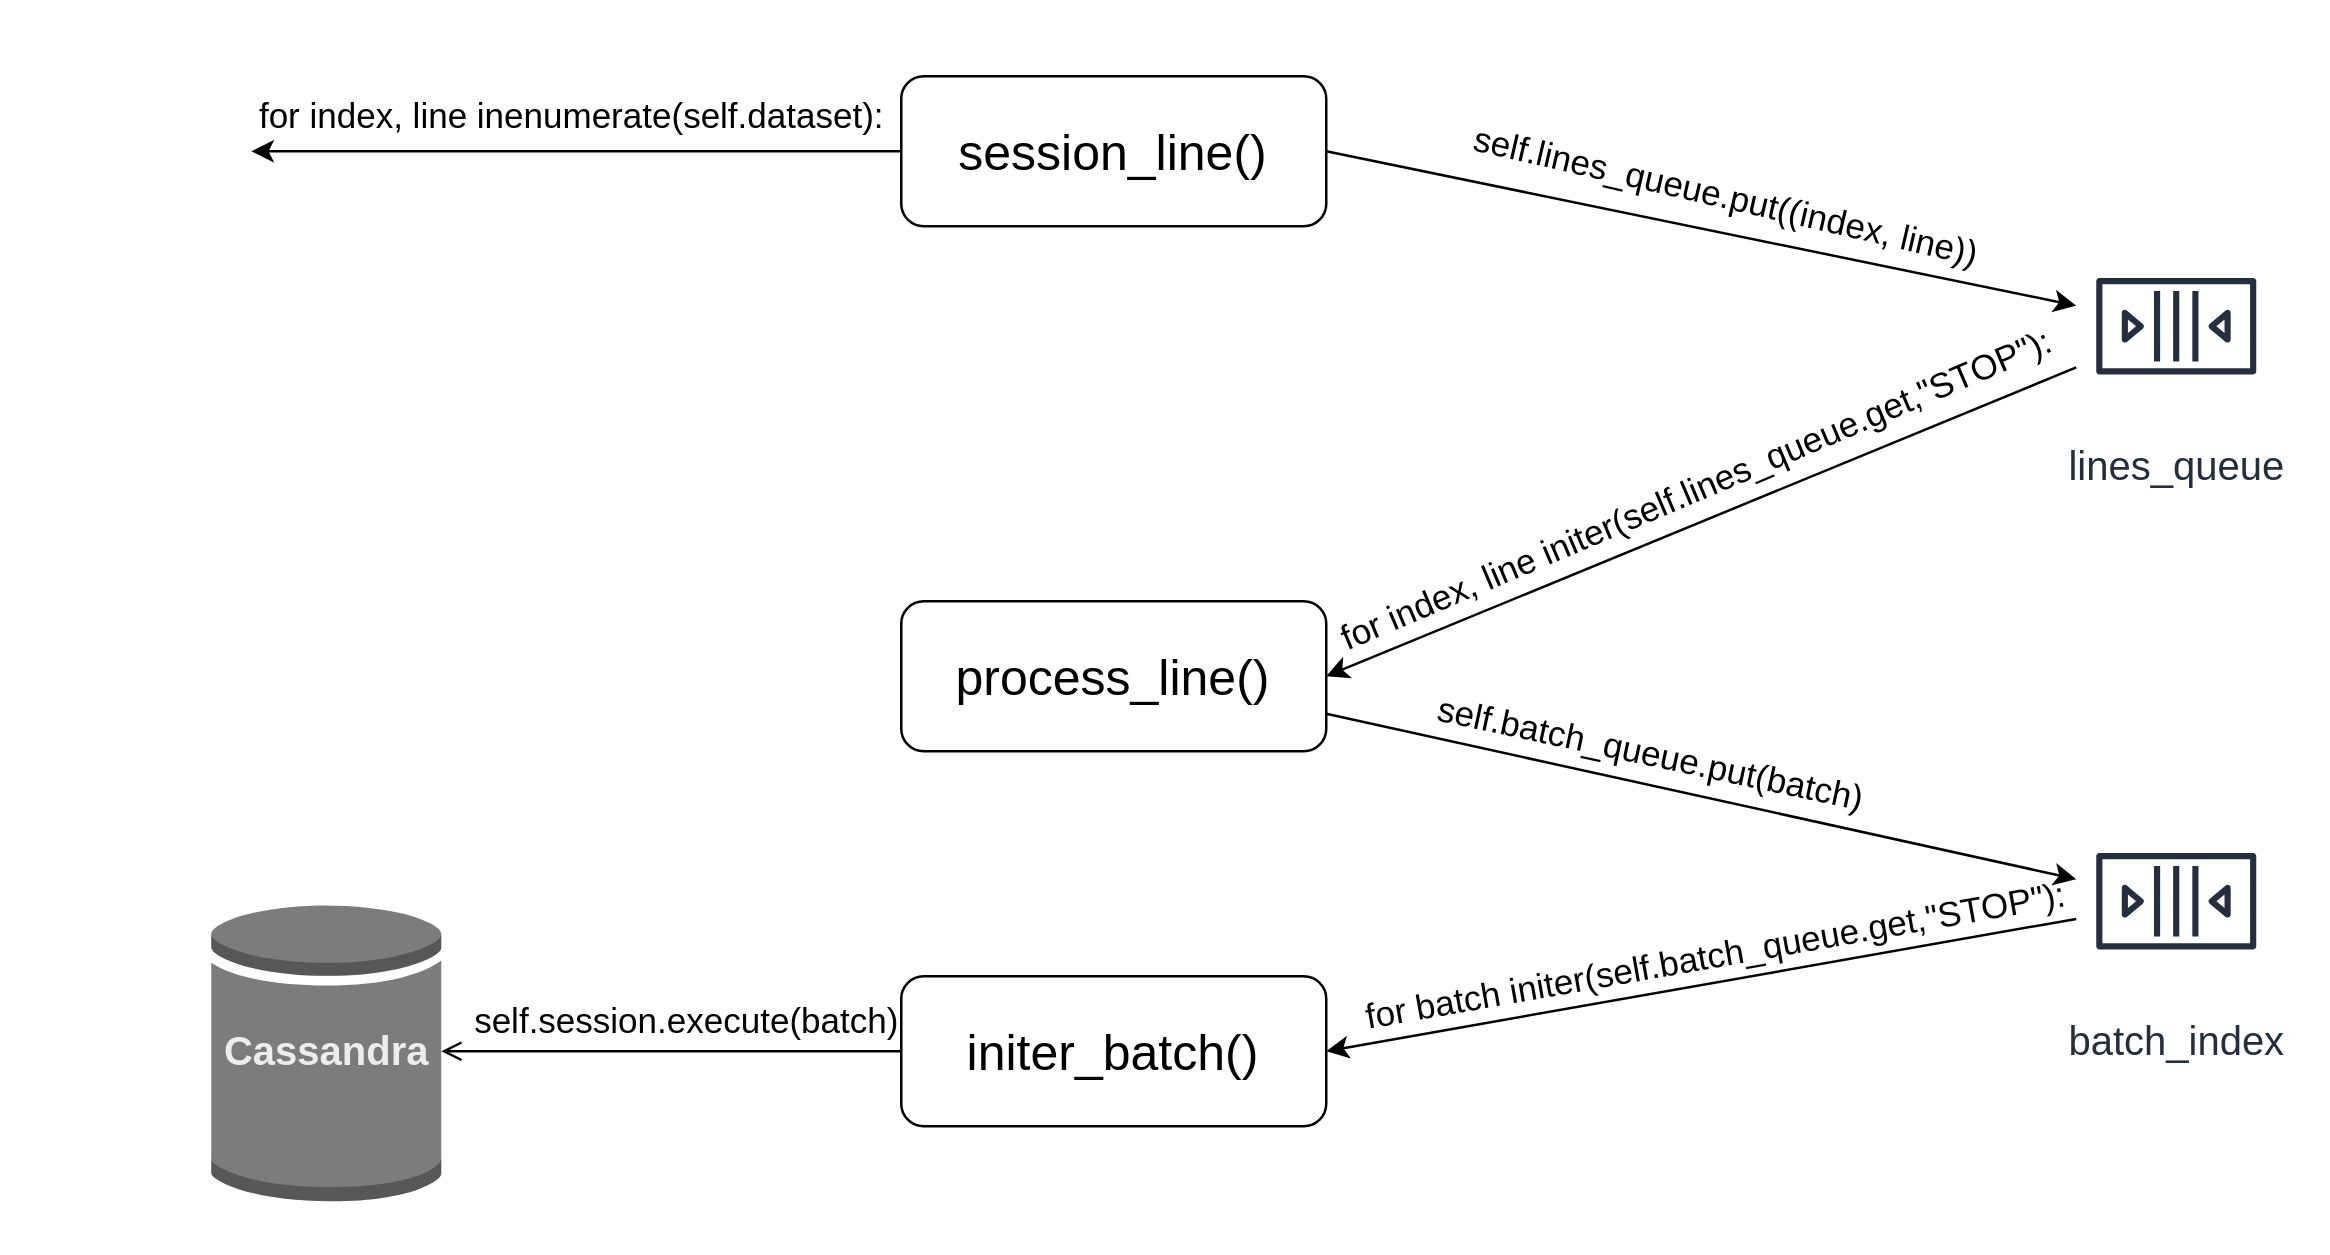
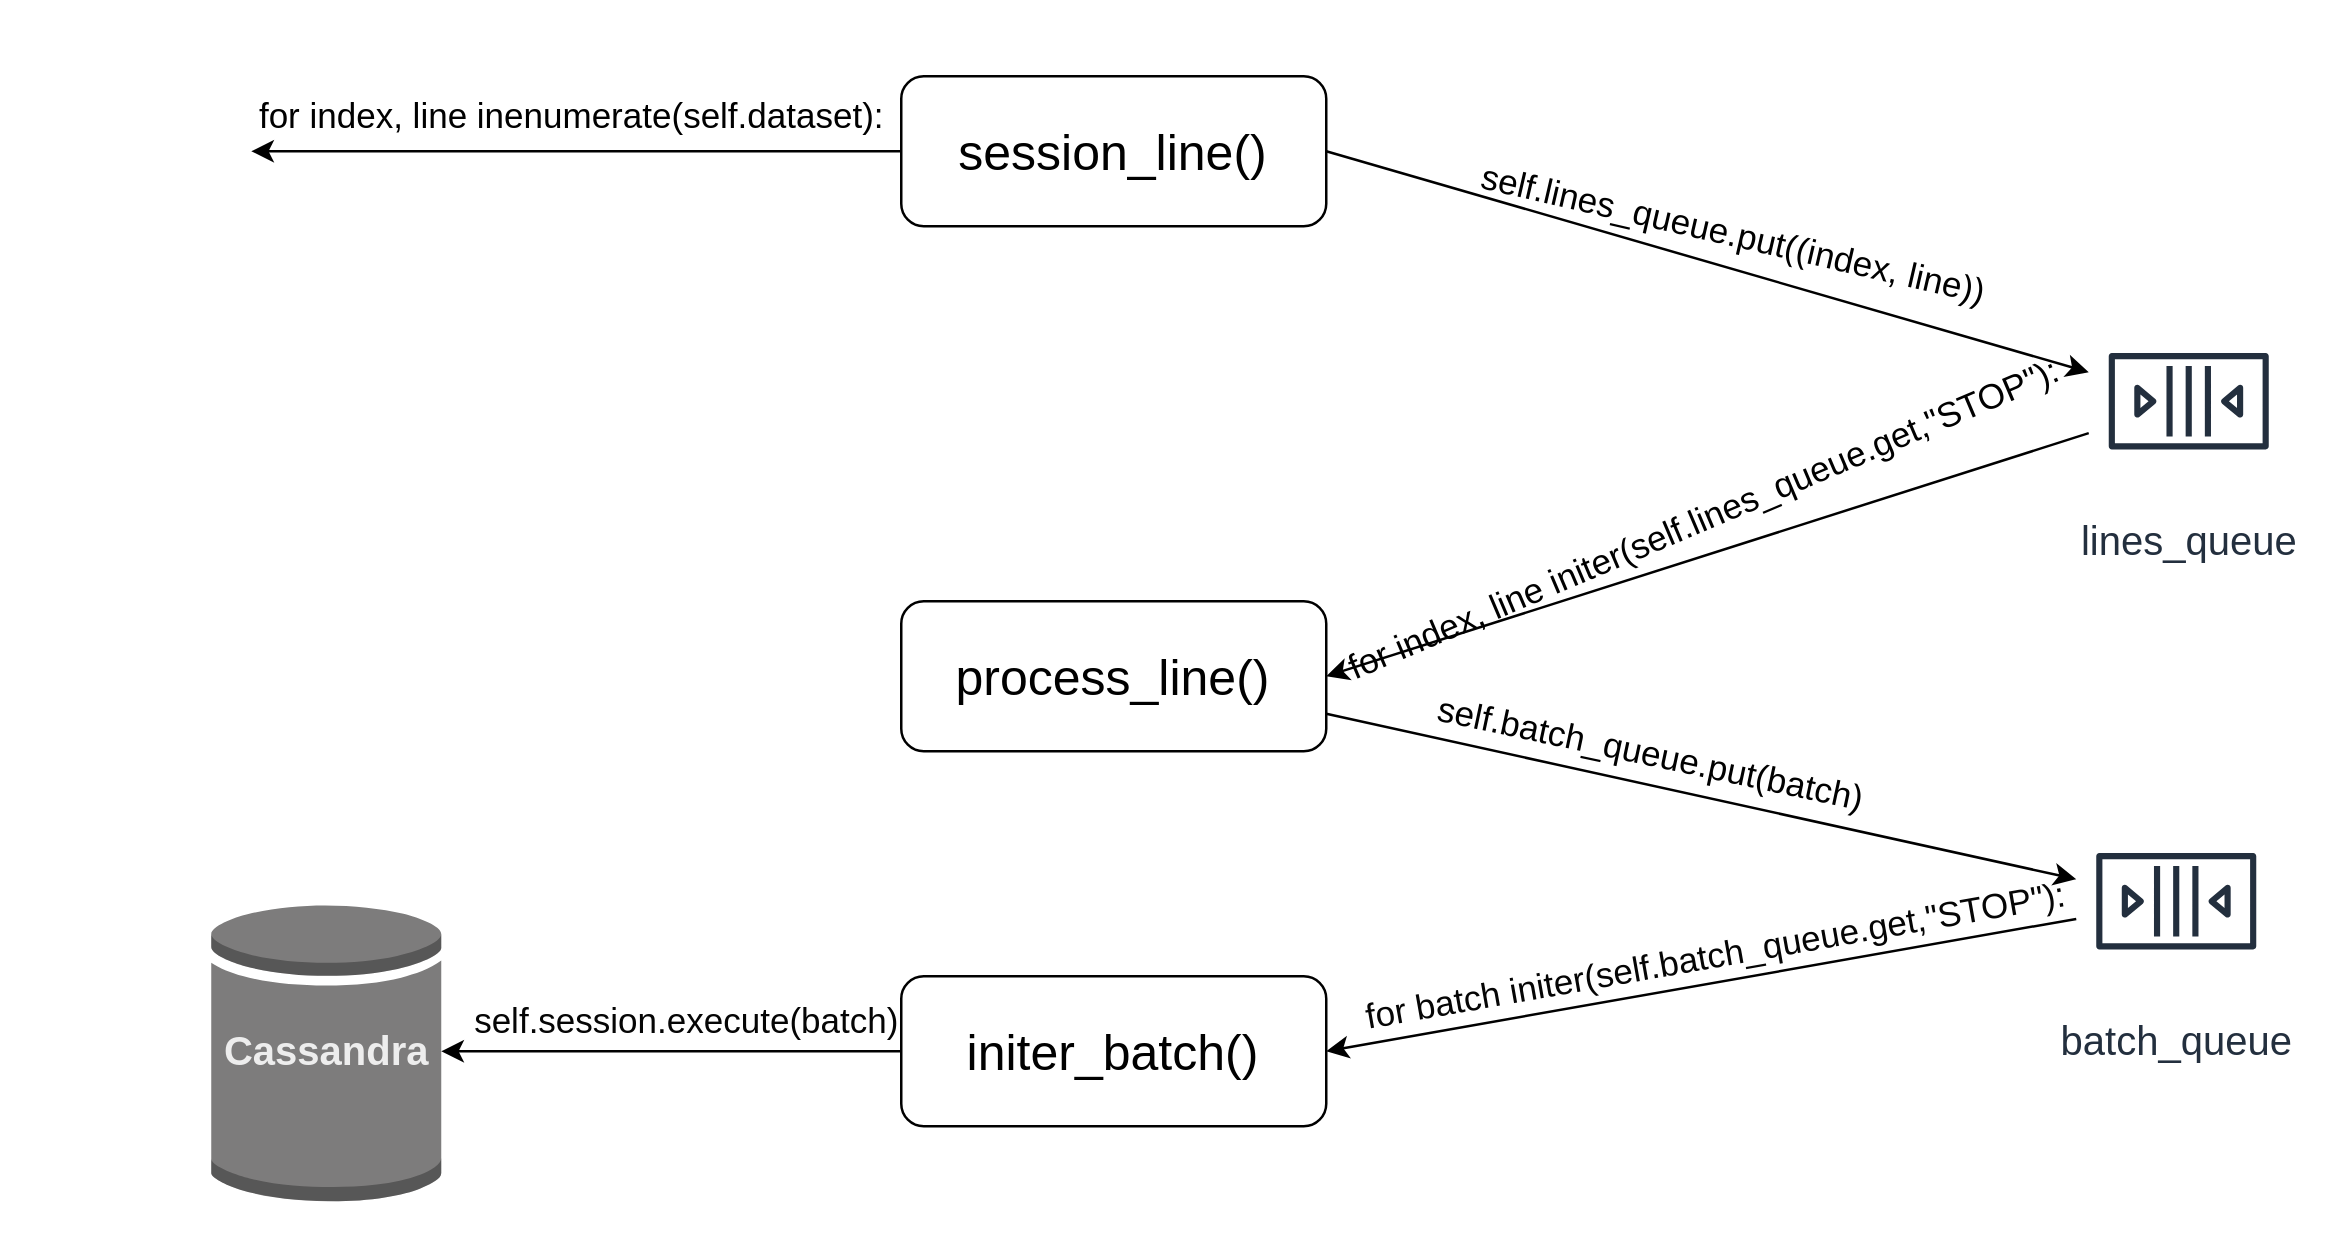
  <mxCell id="0" />
  <mxCell id="1" parent="0" />
  <mxCell id="2" value="" style="shape=image;html=1;verticalAlign=top;verticalLabelPosition=bottom;labelBackgroundColor=#ffffff;imageAspect=0;aspect=fixed;image=https://cdn3.iconfinder.com/data/icons/cad-database-presentation-spreadsheet-vector-fil-2/512/19-128.png" vertex="1" parent="1"><mxGeometry x="20" y="20" width="80" height="80" as="geometry" /></mxCell>
  <mxCell id="3" style="rounded=0;orthogonalLoop=1;jettySize=auto;html=1;exitX=1;exitY=0.5;exitDx=0;exitDy=0;fontSize=20;elbow=vertical;" edge="1" parent="1" source="7" target="8"><mxGeometry relative="1" as="geometry" /></mxCell>
  <mxCell id="4" value="&lt;div style=&quot;font-size: 14px;&quot;&gt;&lt;span style=&quot;font-size: 14px;&quot;&gt;self&lt;/span&gt;&lt;span style=&quot;font-size: 14px;&quot;&gt;.&lt;/span&gt;lines_queue&lt;span style=&quot;font-size: 14px;&quot;&gt;.&lt;/span&gt;&lt;span style=&quot;font-size: 14px;&quot;&gt;put&lt;/span&gt;&lt;span style=&quot;font-size: 14px;&quot;&gt;((&lt;/span&gt;&lt;span style=&quot;font-size: 14px;&quot;&gt;index&lt;/span&gt;&lt;span style=&quot;font-size: 14px;&quot;&gt;,&lt;/span&gt;&lt;span style=&quot;font-size: 14px;&quot;&gt; line&lt;/span&gt;&lt;span style=&quot;font-size: 14px;&quot;&gt;))&lt;/span&gt;&lt;/div&gt;" style="text;html=1;resizable=0;points=[];align=center;verticalAlign=bottom;labelBackgroundColor=none;fontSize=14;fontColor=#000000;labelPosition=center;verticalLabelPosition=top;spacingTop=0;spacingBottom=6;spacingLeft=-25;rotation=13;" vertex="1" connectable="0" parent="3"><mxGeometry x="0.12" y="-2" relative="1" as="geometry"><mxPoint as="offset" /></mxGeometry></mxCell>
  <mxCell id="5" style="edgeStyle=orthogonalEdgeStyle;rounded=0;orthogonalLoop=1;jettySize=auto;html=1;exitX=0;exitY=0.5;exitDx=0;exitDy=0;entryX=1;entryY=0.5;entryDx=0;entryDy=0;fontSize=14;fontColor=#000000;" edge="1" parent="1" source="7" target="2"><mxGeometry relative="1" as="geometry" /></mxCell>
  <mxCell id="6" value="&lt;div&gt;&lt;span&gt;for&lt;/span&gt; index&lt;span&gt;,&lt;/span&gt; line &lt;span&gt;in&lt;/span&gt;&lt;span&gt;enumerate&lt;/span&gt;&lt;span&gt;(&lt;/span&gt;&lt;span&gt;self&lt;/span&gt;&lt;span&gt;.&lt;/span&gt;&lt;span&gt;dataset&lt;/span&gt;&lt;span&gt;):&lt;/span&gt;&lt;/div&gt;" style="text;html=1;resizable=0;points=[];align=center;verticalAlign=bottom;labelBackgroundColor=#ffffff;fontSize=14;fontColor=#000000;labelPosition=center;verticalLabelPosition=top;spacingBottom=4;spacingLeft=-65;" vertex="1" connectable="0" parent="5"><mxGeometry x="-0.229" relative="1" as="geometry"><mxPoint as="offset" /></mxGeometry></mxCell>
  <mxCell id="7" value="session_line()" style="rounded=1;whiteSpace=wrap;html=1;fontSize=20;fontStyle=0;fillColor=none;" vertex="1" parent="1"><mxGeometry x="360" y="30" width="170" height="60" as="geometry" /></mxCell>
- <mxCell id="8" value="&lt;div style=&quot;font-size: 16px;&quot;&gt;lines_queue&lt;/div&gt;" style="outlineConnect=0;fontColor=#232F3E;gradientColor=none;strokeColor=#232F3E;fillColor=none;dashed=0;verticalLabelPosition=bottom;verticalAlign=top;align=center;html=1;fontSize=16;fontStyle=0;aspect=fixed;shape=mxgraph.aws4.resourceIcon;resIcon=mxgraph.aws4.queue;" vertex="1" parent="1"><mxGeometry x="830" y="90" width="80" height="80" as="geometry" /></mxCell>
+ <mxCell id="8" value="&lt;div style=&quot;font-size: 16px;&quot;&gt;lines_queue&lt;/div&gt;" style="outlineConnect=0;fontColor=#232F3E;gradientColor=none;strokeColor=#232F3E;fillColor=none;dashed=0;verticalLabelPosition=bottom;verticalAlign=top;align=center;html=1;fontSize=16;fontStyle=0;aspect=fixed;shape=mxgraph.aws4.resourceIcon;resIcon=mxgraph.aws4.queue;" vertex="1" parent="1"><mxGeometry x="835" y="120" width="80" height="80" as="geometry" /></mxCell>
  <mxCell id="9" style="edgeStyle=none;rounded=0;orthogonalLoop=1;jettySize=auto;html=1;exitX=1;exitY=0.5;exitDx=0;exitDy=0;fontSize=14;fontColor=#EDEDED;startArrow=classic;startFill=1;endArrow=none;endFill=0;" edge="1" parent="1" source="13" target="8"><mxGeometry relative="1" as="geometry" /></mxCell>
  <mxCell id="10" value="&lt;div&gt;&lt;font color=&quot;#000000&quot;&gt;&lt;span&gt;for&lt;/span&gt; index&lt;span&gt;,&lt;/span&gt; line &lt;span&gt;in&lt;/span&gt;&lt;span&gt;iter&lt;/span&gt;&lt;span&gt;(&lt;/span&gt;&lt;span&gt;self&lt;/span&gt;&lt;span&gt;.&lt;/span&gt;&lt;span&gt;lines_queue&lt;/span&gt;&lt;span&gt;.&lt;/span&gt;&lt;span&gt;get&lt;/span&gt;&lt;span&gt;,&lt;/span&gt;&lt;span&gt;&quot;&lt;/span&gt;&lt;span&gt;STOP&lt;/span&gt;&lt;span&gt;&quot;&lt;/span&gt;&lt;span&gt;):&lt;/span&gt;&lt;/font&gt;&lt;/div&gt;" style="text;html=1;resizable=0;points=[];align=center;verticalAlign=bottom;labelBackgroundColor=none;fontSize=14;fontColor=#EDEDED;rotation=337;labelPosition=center;verticalLabelPosition=top;spacingLeft=35;" vertex="1" connectable="0" parent="9"><mxGeometry x="-0.091" y="1" relative="1" as="geometry"><mxPoint y="-1" as="offset" /></mxGeometry></mxCell>
  <mxCell id="11" style="edgeStyle=none;rounded=0;orthogonalLoop=1;jettySize=auto;html=1;exitX=1;exitY=0.75;exitDx=0;exitDy=0;startArrow=none;startFill=0;endArrow=classic;endFill=1;fontSize=14;fontColor=#EDEDED;" edge="1" parent="1" source="13" target="14"><mxGeometry relative="1" as="geometry" /></mxCell>
  <mxCell id="12" value="&lt;div&gt;&lt;font color=&quot;#000000&quot;&gt;&lt;span&gt;self&lt;/span&gt;&lt;span&gt;.&lt;/span&gt;batch_queue&lt;span&gt;.&lt;/span&gt;&lt;span&gt;put&lt;/span&gt;&lt;span&gt;(&lt;/span&gt;&lt;span&gt;batch&lt;/span&gt;&lt;span&gt;)&lt;/span&gt;&lt;/font&gt;&lt;/div&gt;" style="text;html=1;resizable=0;points=[];align=center;verticalAlign=bottom;labelBackgroundColor=none;fontSize=14;fontColor=#EDEDED;rotation=12;labelPosition=center;verticalLabelPosition=top;spacingTop=1;spacingBottom=6;" vertex="1" connectable="0" parent="11"><mxGeometry x="-0.154" y="-4" relative="1" as="geometry"><mxPoint as="offset" /></mxGeometry></mxCell>
  <mxCell id="13" value="process_line()&lt;br style=&quot;font-size: 20px;&quot;&gt;" style="rounded=1;whiteSpace=wrap;html=1;fontSize=20;fontStyle=0;fillColor=none;spacingLeft=0;" vertex="1" parent="1"><mxGeometry x="360" y="240" width="170" height="60" as="geometry" /></mxCell>
- <mxCell id="14" value="&lt;div style=&quot;font-size: 16px&quot;&gt;batch_index&lt;/div&gt;" style="outlineConnect=0;fontColor=#232F3E;gradientColor=none;strokeColor=#232F3E;fillColor=none;dashed=0;verticalLabelPosition=bottom;verticalAlign=top;align=center;html=1;fontSize=16;fontStyle=0;aspect=fixed;shape=mxgraph.aws4.resourceIcon;resIcon=mxgraph.aws4.queue;" vertex="1" parent="1"><mxGeometry x="830" y="320" width="80" height="80" as="geometry" /></mxCell>
+ <mxCell id="14" value="&lt;div style=&quot;font-size: 16px&quot;&gt;batch_queue&lt;/div&gt;" style="outlineConnect=0;fontColor=#232F3E;gradientColor=none;strokeColor=#232F3E;fillColor=none;dashed=0;verticalLabelPosition=bottom;verticalAlign=top;align=center;html=1;fontSize=16;fontStyle=0;aspect=fixed;shape=mxgraph.aws4.resourceIcon;resIcon=mxgraph.aws4.queue;" vertex="1" parent="1"><mxGeometry x="830" y="320" width="80" height="80" as="geometry" /></mxCell>
  <mxCell id="15" value="Cassandra" style="outlineConnect=0;dashed=0;verticalLabelPosition=middle;verticalAlign=middle;align=center;html=1;shape=mxgraph.aws3.generic_database;fillColor=#7D7C7C;gradientColor=none;labelBackgroundColor=none;fontSize=16;fontColor=#EDEDED;labelPosition=center;fontStyle=1" vertex="1" parent="1"><mxGeometry x="84" y="360" width="92" height="120" as="geometry" /></mxCell>
  <mxCell id="16" style="edgeStyle=none;rounded=0;orthogonalLoop=1;jettySize=auto;html=1;exitX=1;exitY=0.5;exitDx=0;exitDy=0;startArrow=classic;startFill=1;endArrow=none;endFill=0;fontSize=14;fontColor=#EDEDED;" edge="1" parent="1" source="20" target="14"><mxGeometry relative="1" as="geometry" /></mxCell>
  <mxCell id="17" value="&lt;div&gt;&lt;span&gt;for&lt;/span&gt; batch &lt;span&gt;in&lt;/span&gt;&lt;span&gt;iter&lt;/span&gt;&lt;span&gt;(&lt;/span&gt;&lt;span&gt;self&lt;/span&gt;&lt;span&gt;.&lt;/span&gt;&lt;span&gt;batch_queue&lt;/span&gt;&lt;span&gt;.&lt;/span&gt;&lt;span&gt;get&lt;/span&gt;&lt;span&gt;,&lt;/span&gt;&lt;span&gt;&quot;&lt;/span&gt;&lt;span&gt;STOP&lt;/span&gt;&lt;span&gt;&quot;&lt;/span&gt;&lt;span&gt;):&lt;/span&gt;&lt;/div&gt;" style="text;html=1;resizable=0;points=[];align=center;verticalAlign=bottom;labelBackgroundColor=none;fontSize=14;fontColor=#050505;rotation=350;labelPosition=center;verticalLabelPosition=top;spacingLeft=-30;" vertex="1" connectable="0" parent="16"><mxGeometry x="0.145" relative="1" as="geometry"><mxPoint as="offset" /></mxGeometry></mxCell>
- <mxCell id="18" style="edgeStyle=none;rounded=0;orthogonalLoop=1;jettySize=auto;html=1;exitX=0;exitY=0.5;exitDx=0;exitDy=0;entryX=1;entryY=0.5;entryDx=0;entryDy=0;entryPerimeter=0;startArrow=none;startFill=0;endArrow=open;endFill=1;fontSize=14;fontColor=#050505;" edge="1" parent="1" source="20" target="15"><mxGeometry relative="1" as="geometry" /></mxCell>
+ <mxCell id="18" style="edgeStyle=none;rounded=0;orthogonalLoop=1;jettySize=auto;html=1;exitX=0;exitY=0.5;exitDx=0;exitDy=0;entryX=1;entryY=0.5;entryDx=0;entryDy=0;entryPerimeter=0;startArrow=none;startFill=0;endArrow=classic;endFill=1;fontSize=14;fontColor=#050505;" edge="1" parent="1" source="20" target="15"><mxGeometry relative="1" as="geometry" /></mxCell>
  <mxCell id="19" value="&lt;div&gt;&lt;span&gt;self&lt;/span&gt;&lt;span&gt;.&lt;/span&gt;session&lt;span&gt;.&lt;/span&gt;&lt;span&gt;execute&lt;/span&gt;&lt;span&gt;(&lt;/span&gt;&lt;span&gt;batch&lt;/span&gt;&lt;span&gt;)&lt;/span&gt;&lt;/div&gt;" style="text;html=1;resizable=0;points=[];align=center;verticalAlign=bottom;labelBackgroundColor=#ffffff;fontSize=14;fontColor=#050505;labelPosition=center;verticalLabelPosition=top;spacingLeft=0;spacingRight=50;spacingTop=0;spacingBottom=4;" vertex="1" connectable="0" parent="18"><mxGeometry x="-0.328" y="2" relative="1" as="geometry"><mxPoint as="offset" /></mxGeometry></mxCell>
  <mxCell id="20" value="&lt;span&gt;initer_batch&lt;/span&gt;()&lt;br&gt;" style="rounded=1;whiteSpace=wrap;html=1;fontSize=20;fontStyle=0;fillColor=none;spacingLeft=0;" vertex="1" parent="1"><mxGeometry x="360" y="390" width="170" height="60" as="geometry" /></mxCell>
